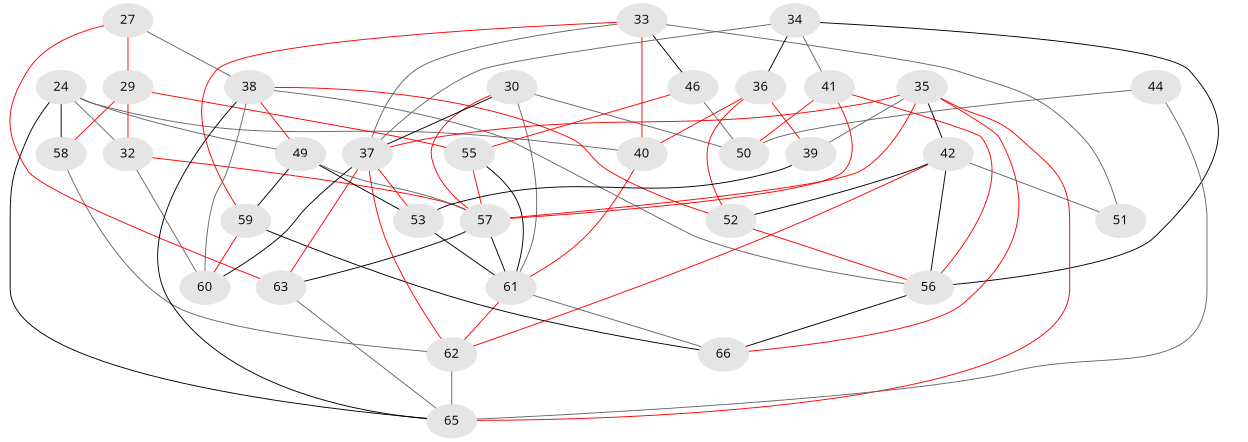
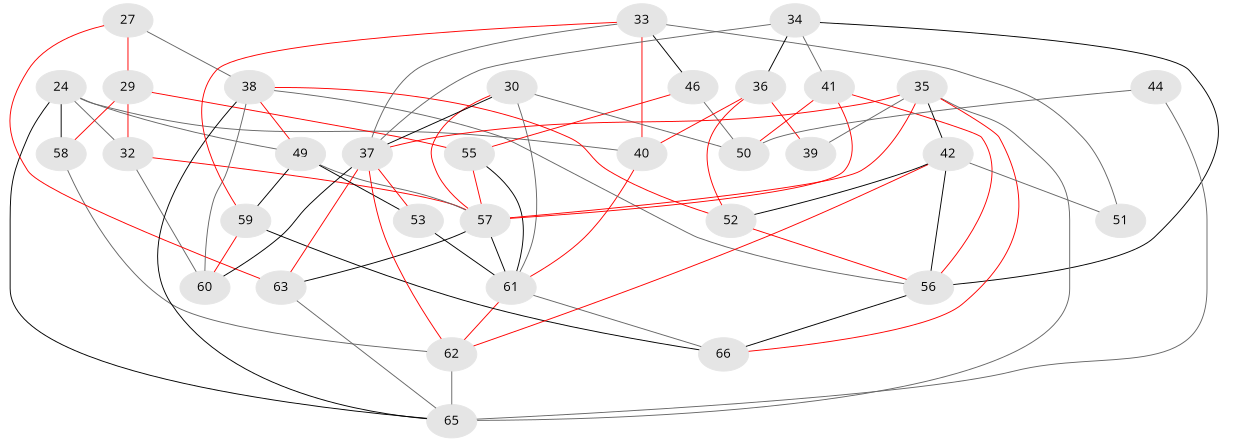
  graph {
    fontname="Open Sans"
    node [color=gray90 fontname="Open Sans" style=filled]
    edge [color=red fontname="Open Sans"]
    24 [super="+10"]
    32
    40
    49 [super="+8"]
    58
    65 [super="+6+64"]
    57 [super="+1+19+22"]
    60 [super="+28"]
    61 [super="+45+15+48"]
    59 [super="+31"]
    53 [super="+13+26"]
    62 [super="+54"]
    27
    29
    38 [super="+16"]
    63
    55
    33 [super="+21"]
    37 [super="+11+25"]
    46
    51
    56 [super="+12"]
    52
    30 [super="+14"]
    50 [super="+47"]
    66
    34
    36
    41
    39
    35 [super="+17+7"]
    42 [super="+3"]
    44
    24 -- 32 [color=gray40]
    24 -- 40 [color=gray40]
    24 -- 49 [color=gray40 weight=2]
    24 -- 58 [color=black]
    24 -- 65 [color=black]
    32 -- 57
    32 -- 60 [color=gray40]
    40 -- 61
    49 -- 57 [color=gray40]
    49 -- 59 [color=black]
    49 -- 53 [color=black]
    58 -- 62 [color=gray40]
    57 -- 61 [color=black]
    57 -- 63 [color=black]
    61 -- 62
    61 -- 66 [color=gray40]
    59 -- 60 [weight=2]
    59 -- 66 [color=black]
    53 -- 61 [color=black weight=3]
    62 -- 65 [color=gray40 weight=3]
    27 -- 29
    27 -- 38 [color=gray40]
    27 -- 63
    29 -- 32
    29 -- 58
    29 -- 55
    38 -- 49
    38 -- 65 [color=black weight=2]
    38 -- 60 [color=gray40 weight=2]
    38 -- 56 [color=gray40]
    38 -- 52
    63 -- 65 [color=gray40]
    55 -- 57
    55 -- 61 [color=black]
    33 -- 40
    33 -- 59 [weight=2]
    33 -- 37 [color=gray40]
    33 -- 46 [color=black]
    33 -- 51 [color=gray40 weight=2]
    37 -- 60 [color=black]
    37 -- 53 [weight=3]
    37 -- 62 [weight=2]
    37 -- 63
    46 -- 55
    46 -- 50 [color=gray40 weight=2]
    56 -- 66 [color=black]
    52 -- 56
    30 -- 57
    30 -- 61 [color=gray40 weight=2]
    30 -- 37 [color=black weight=2]
    30 -- 50 [color=gray40]
    34 -- 37 [color=gray40]
    34 -- 56 [color=black]
    34 -- 36 [color=black]
    34 -- 41 [color=gray40]
    36 -- 40
    36 -- 52
    36 -- 39
    41 -- 57
    41 -- 56
    41 -- 50
-   39 -- 53 [color=black]
-   35 -- 65 [weight=3]
+   35 -- 65 [color=gray40 weight=3]
    35 -- 57 [weight=3]
    35 -- 37
    35 -- 66
    35 -- 39 [color=gray40]
    35 -- 42 [color=black]
    42 -- 62
    42 -- 51 [color=gray40 weight=2]
    42 -- 56 [color=black]
    42 -- 52 [color=black]
    44 -- 65 [color=gray40 weight=2]
    44 -- 50 [color=gray40 weight=2]
  }
